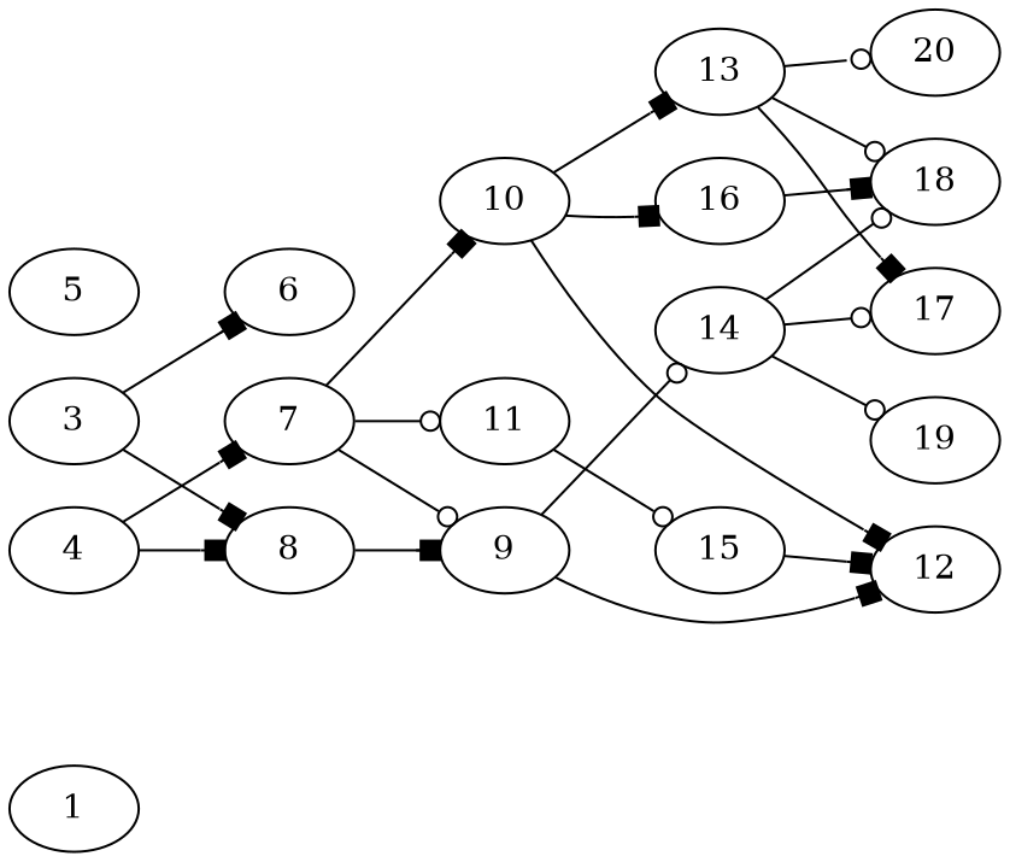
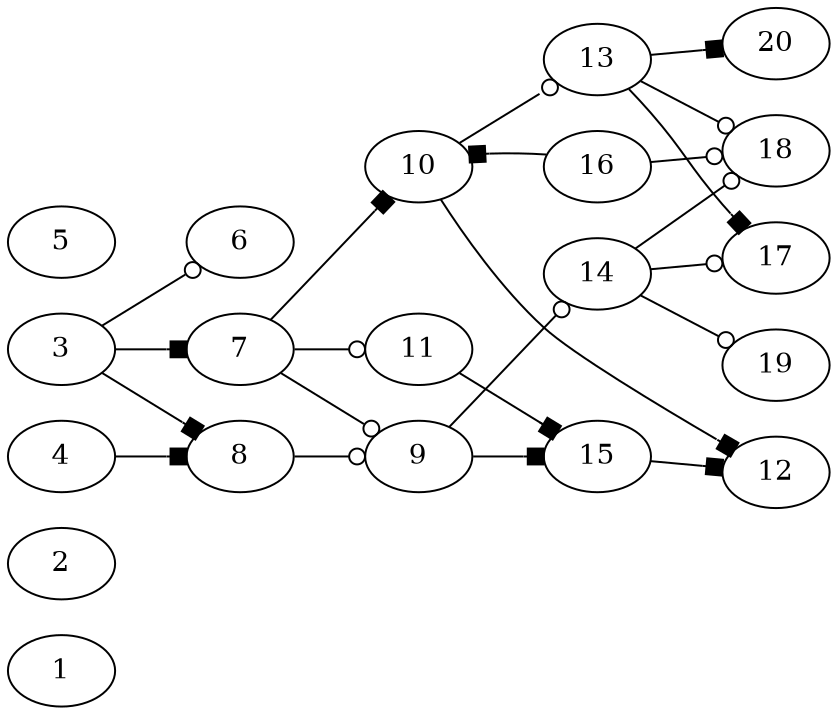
  digraph {
    rankdir=LR
    node [alpha=0.15]
    edge [arrowhead=odot]
    1 [alpha=0.17 expect_size=6141952]
+   2 [alpha=0.01 expect_size=15836160]
    3 [alpha=0.06 expect_size=35949568]
    6 [alpha=0.17 expect_size=39265280]
    7 [alpha=0.02 expect_size=22191104]
    8 [alpha=0.17 expect_size=43632640]
    9 [alpha=0.06 expect_size=32490496]
    10 [expect_size=39140352]
    11 [alpha=0.13 expect_size=18893824]
    14 [expect_size=29382656]
    15 [alpha=0.09 expect_size=36051968]
    12 [expect_size=12513280]
    13 [alpha=0.04 expect_size=14992384]
    16 [expect_size=8089600]
    4 [alpha=0.03 expect_size=17331200]
    5 [alpha=0.08 expect_size=17907712]
    17 [alpha=0.16 expect_size=47630336]
    18 [alpha=0.12 expect_size=6301696]
    19 [alpha=0.13 expect_size=45661184]
    20 [alpha=0.16 expect_size=12978176]
-   3 -> 6 [arrowhead=box]
-   4 -> 7 [arrowhead=box]
+   3 -> 6
+   3 -> 7 [arrowhead=box]
    3 -> 8 [arrowhead=box]
    7 -> 9
    7 -> 10 [arrowhead=box]
    7 -> 11
-   8 -> 9 [arrowhead=box]
+   8 -> 9
    9 -> 14
-   9 -> 12 [arrowhead=box]
+   9 -> 15 [arrowhead=box]
    10 -> 12 [arrowhead=box]
-   10 -> 13 [arrowhead=box]
-   10 -> 16 [arrowhead=box]
-   11 -> 15
+   10 -> 13
+   16 -> 10 [arrowhead=box]
+   11 -> 15 [arrowhead=box]
    14 -> 17
    14 -> 18
    14 -> 19
    15 -> 12 [arrowhead=box]
    13 -> 17 [arrowhead=box]
    13 -> 18
-   13 -> 20
-   16 -> 18 [arrowhead=box]
+   13 -> 20 [arrowhead=box]
+   16 -> 18
    4 -> 8 [arrowhead=box]
  }
